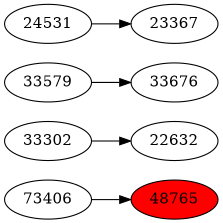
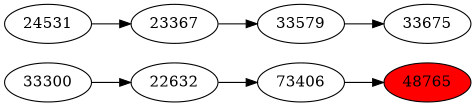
  strict digraph {
    rankdir=LR
    n1 [fillcolor=red label=48765 style=filled]
    n2 [label=73406]
    n3 [label=22632]
-   n4 [label=33302]
-   n5 [label=33676]
+   n4 [label=33300]
+   n5 [label=33675]
    n6 [label=33579]
    n7 [label=23367]
    n8 [label=24531]
    n2 -> n1
+   n3 -> n2
    n4 -> n3
    n6 -> n5
+   n7 -> n6
    n8 -> n7
  }
